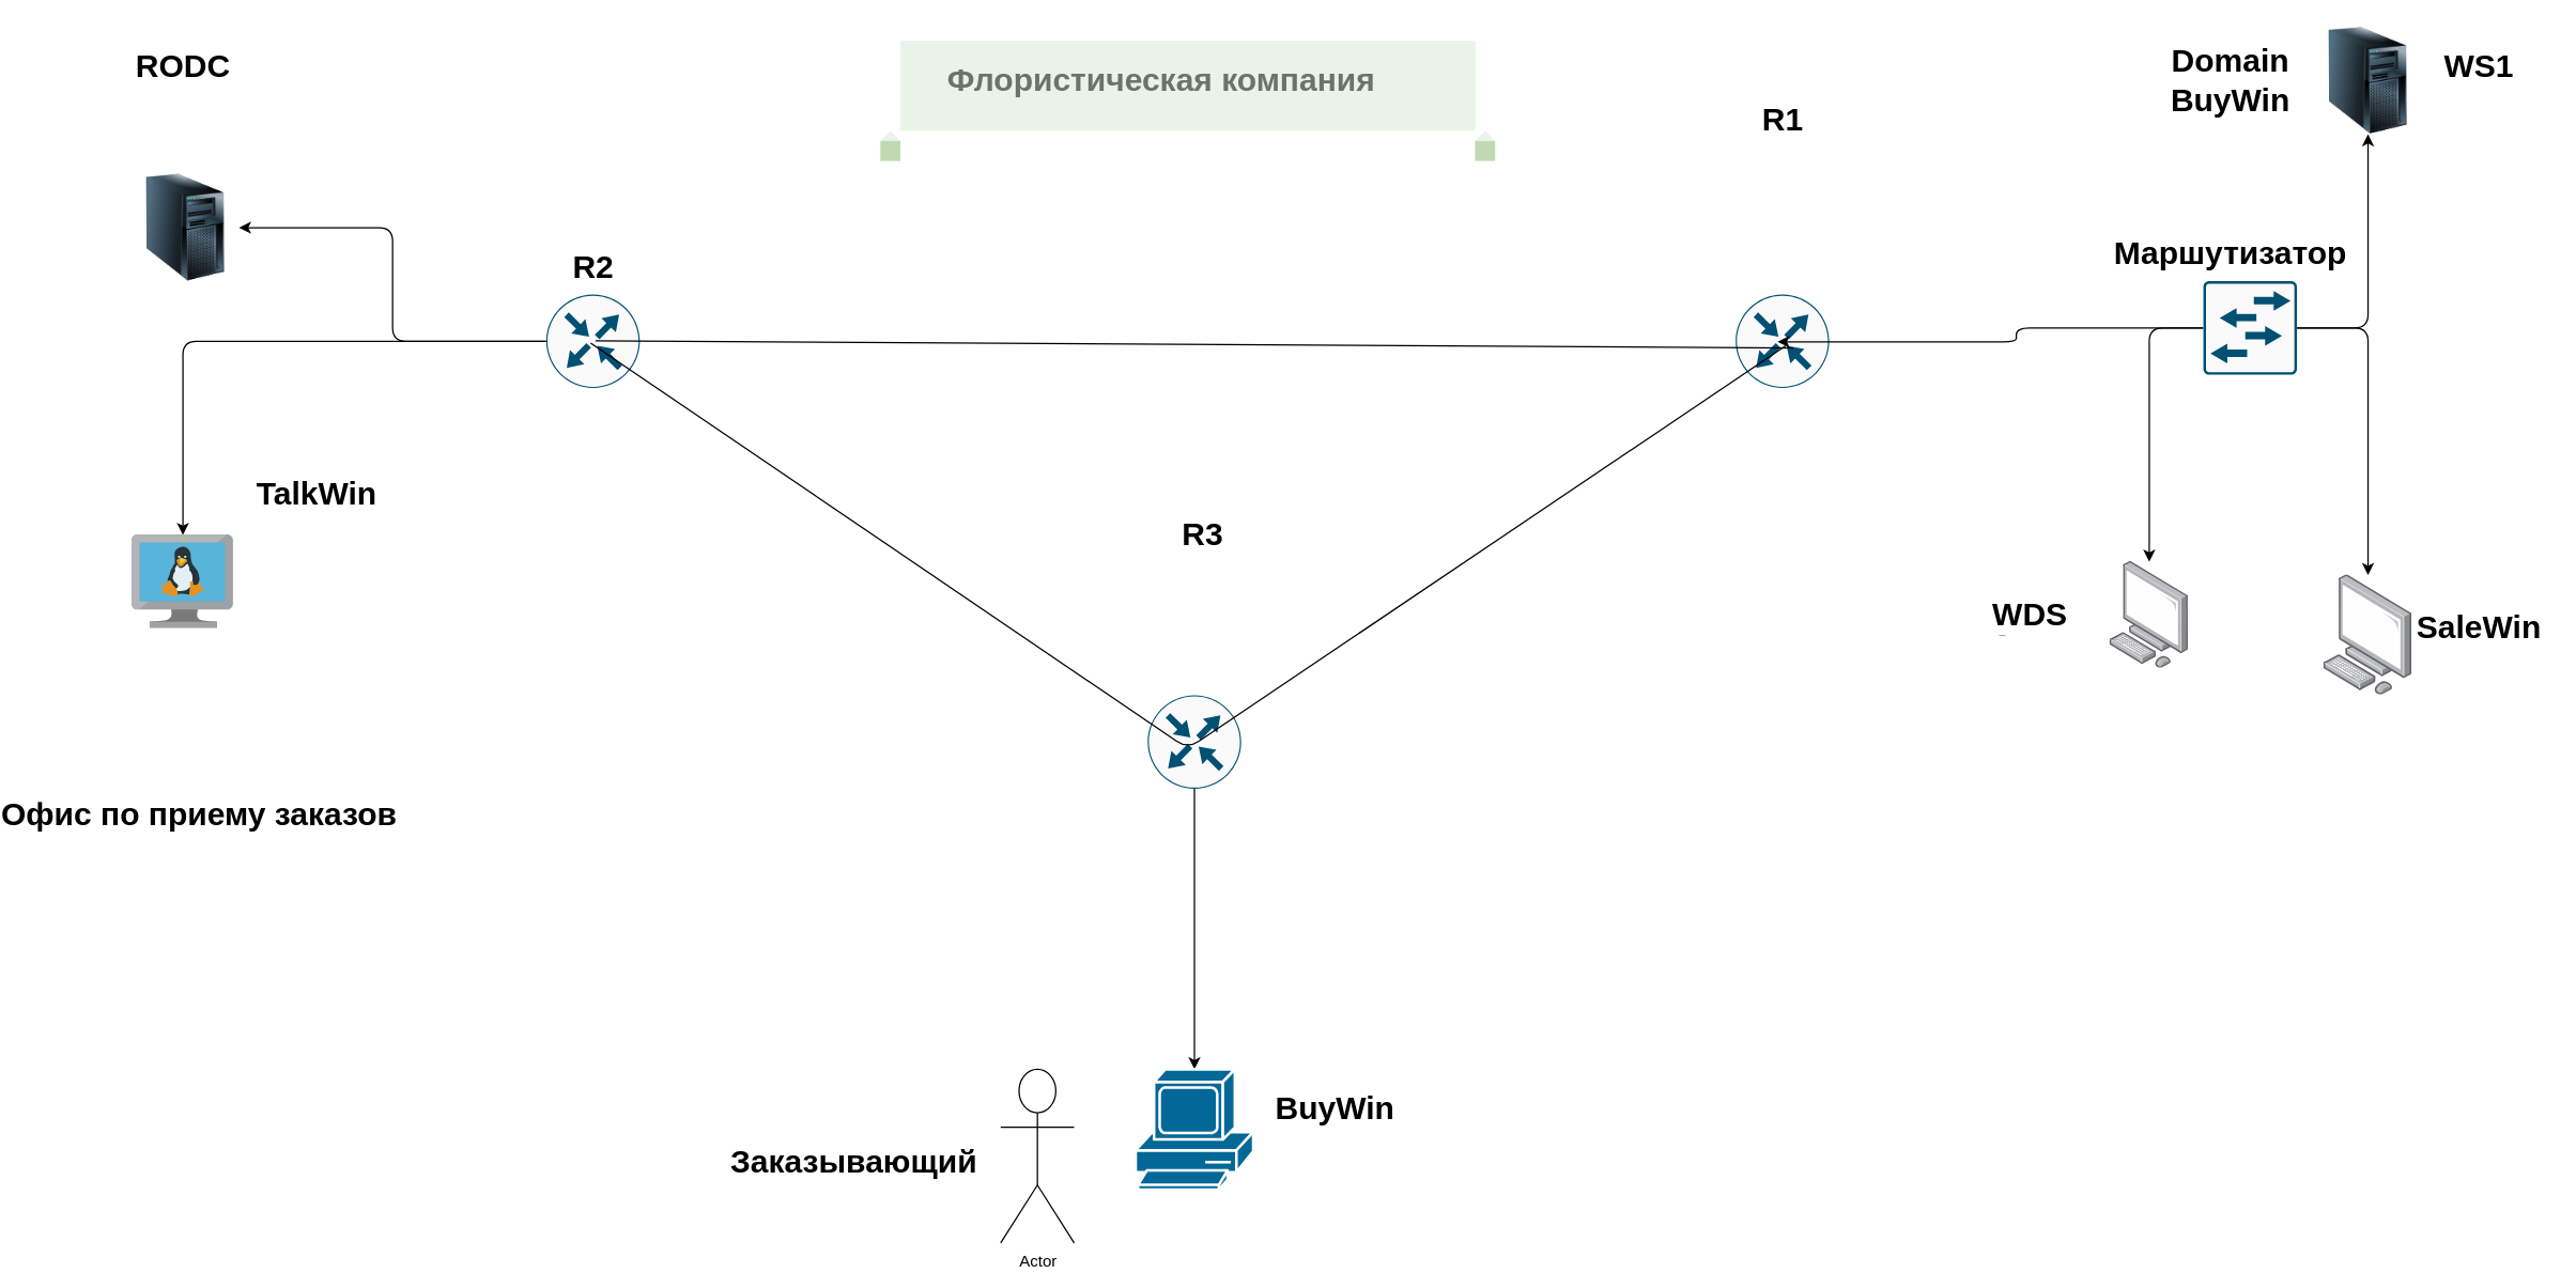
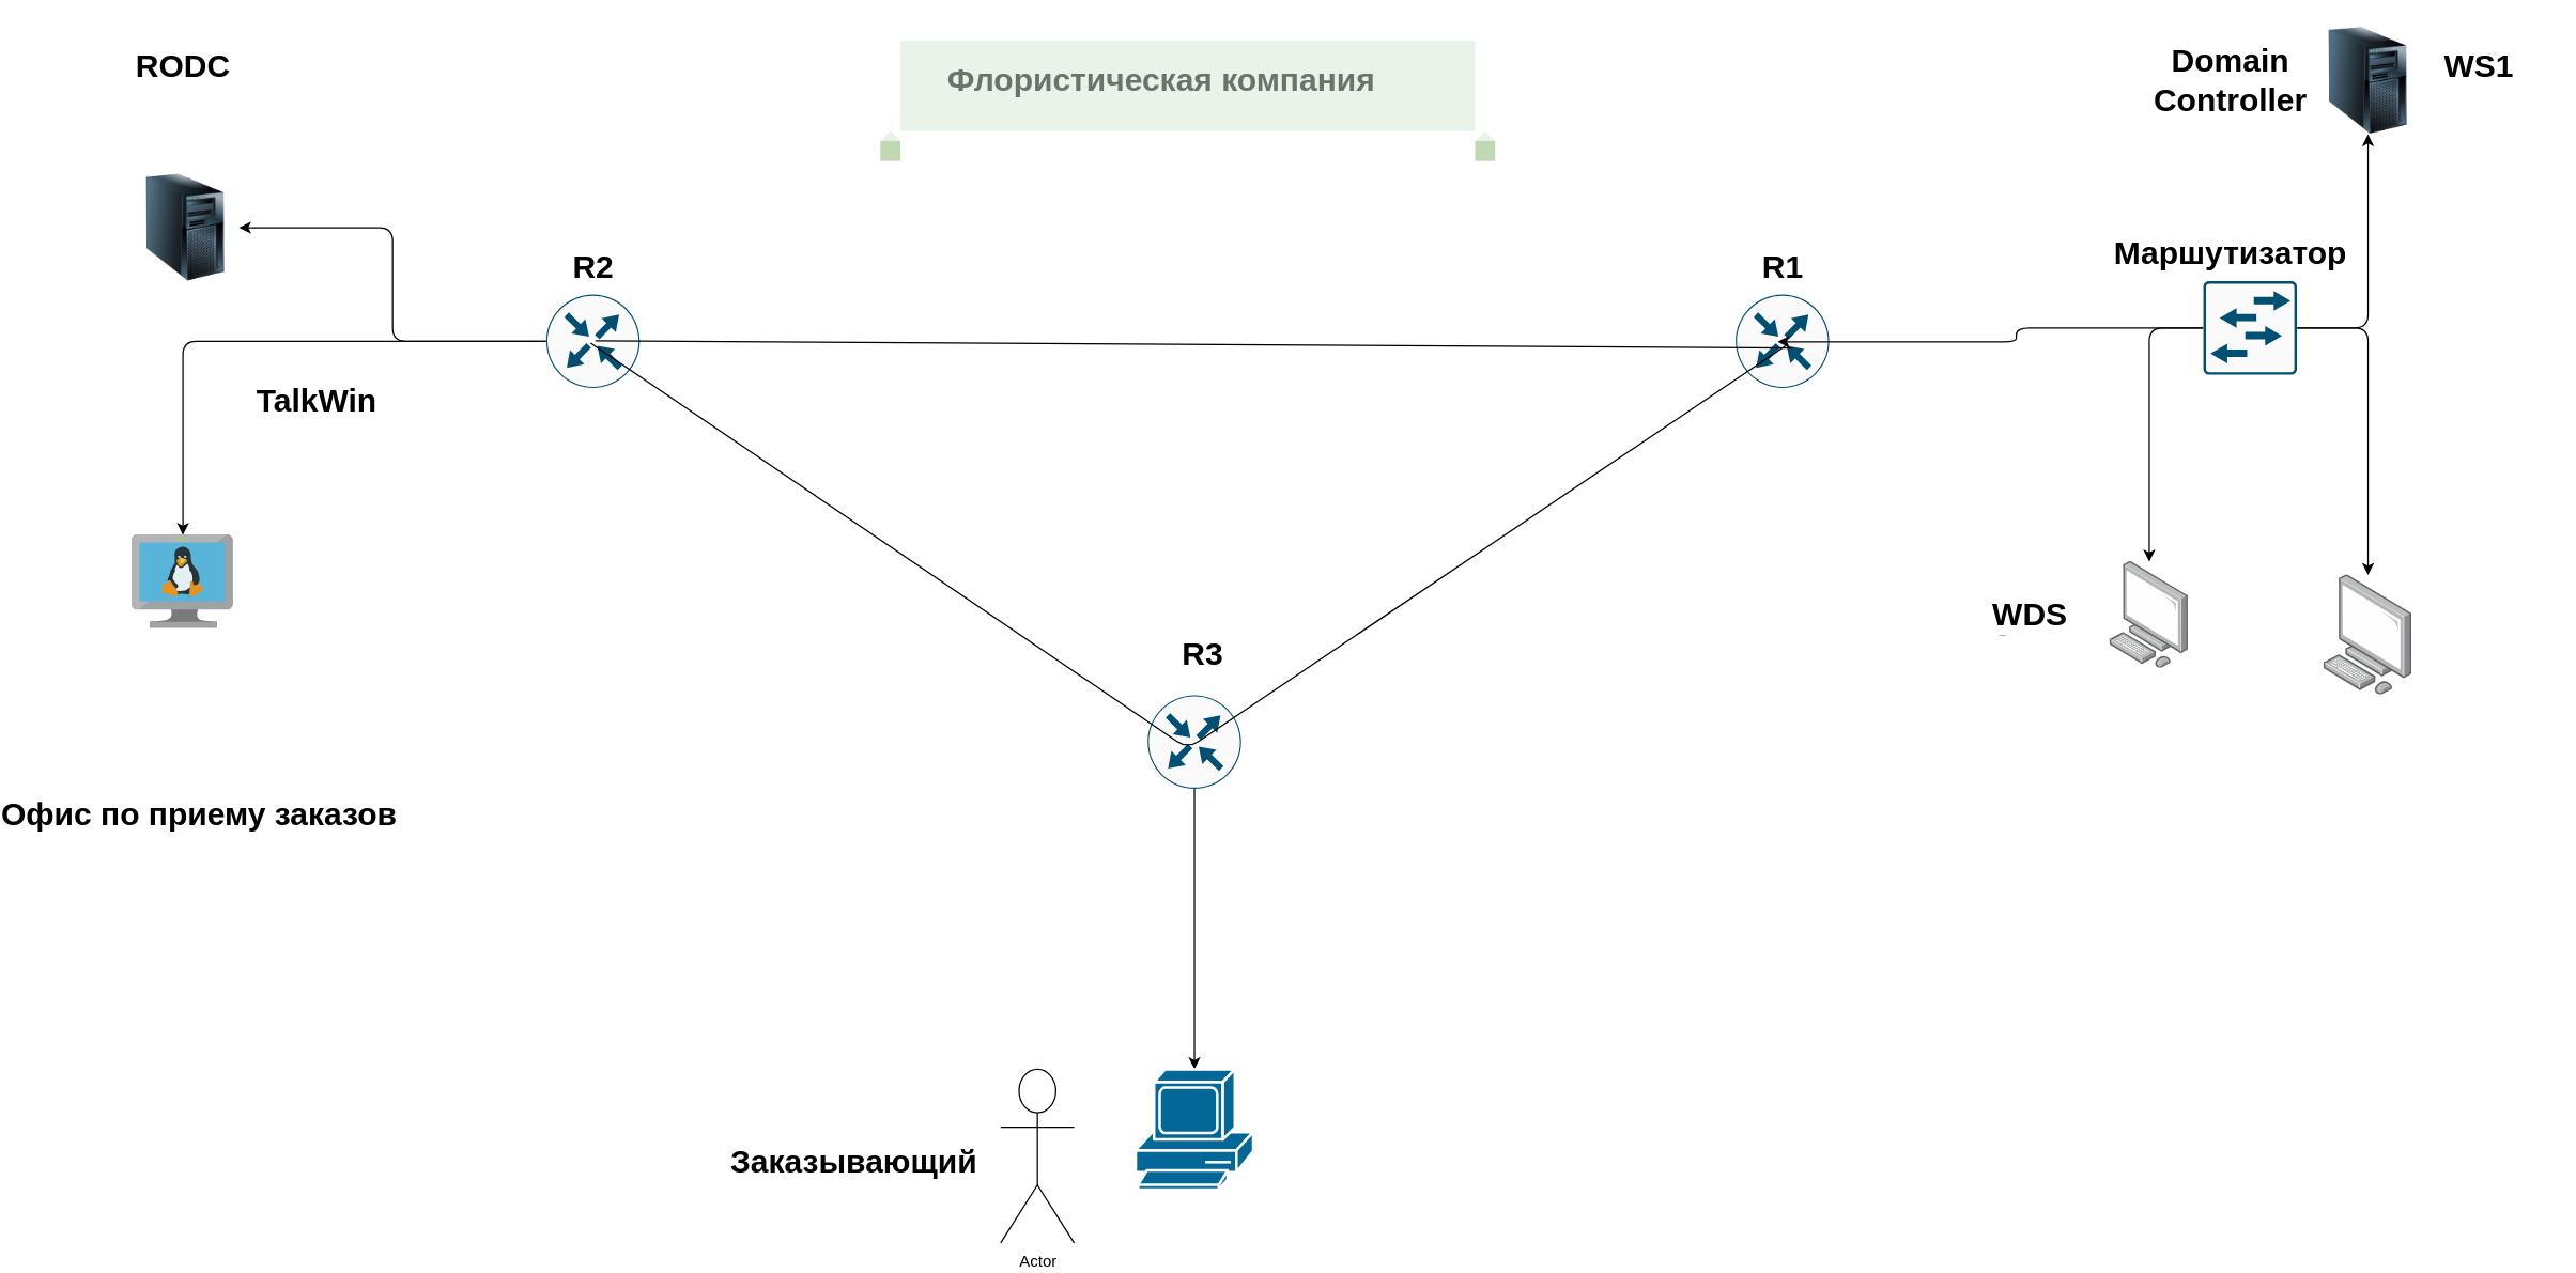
  <mxCell id="0" />
  <mxCell id="1" parent="0" />
  <mxCell id="2" value="" style="sketch=0;points=[[0.5,0,0],[1,0.5,0],[0.5,1,0],[0,0.5,0],[0.145,0.145,0],[0.856,0.145,0],[0.855,0.856,0],[0.145,0.855,0]];verticalLabelPosition=bottom;html=1;verticalAlign=top;aspect=fixed;align=center;pointerEvents=1;shape=mxgraph.cisco19.rect;prIcon=router;fillColor=#FAFAFA;strokeColor=#005073;rounded=0;" vertex="1" parent="1"><mxGeometry x="1232" y="220" width="70" height="70" as="geometry" /></mxCell>
  <mxCell id="3" style="edgeStyle=orthogonalEdgeStyle;curved=0;rounded=1;sketch=0;orthogonalLoop=1;jettySize=auto;html=1;entryX=1;entryY=0.5;entryDx=0;entryDy=0;" edge="1" parent="1" source="5" target="9"><mxGeometry relative="1" as="geometry" /></mxCell>
  <mxCell id="4" style="edgeStyle=orthogonalEdgeStyle;curved=0;rounded=1;sketch=0;orthogonalLoop=1;jettySize=auto;html=1;" edge="1" parent="1" source="5" target="14"><mxGeometry relative="1" as="geometry" /></mxCell>
  <mxCell id="5" value="" style="sketch=0;points=[[0.5,0,0],[1,0.5,0],[0.5,1,0],[0,0.5,0],[0.145,0.145,0],[0.856,0.145,0],[0.855,0.856,0],[0.145,0.855,0]];verticalLabelPosition=bottom;html=1;verticalAlign=top;aspect=fixed;align=center;pointerEvents=1;shape=mxgraph.cisco19.rect;prIcon=router;fillColor=#FAFAFA;strokeColor=#005073;rounded=0;" vertex="1" parent="1"><mxGeometry x="342" y="220" width="70" height="70" as="geometry" /></mxCell>
  <mxCell id="6" style="edgeStyle=orthogonalEdgeStyle;curved=0;rounded=1;sketch=0;orthogonalLoop=1;jettySize=auto;html=1;" edge="1" parent="1" source="7" target="20"><mxGeometry relative="1" as="geometry" /></mxCell>
  <mxCell id="7" value="" style="sketch=0;points=[[0.5,0,0],[1,0.5,0],[0.5,1,0],[0,0.5,0],[0.145,0.145,0],[0.856,0.145,0],[0.855,0.856,0],[0.145,0.855,0]];verticalLabelPosition=bottom;html=1;verticalAlign=top;aspect=fixed;align=center;pointerEvents=1;shape=mxgraph.cisco19.rect;prIcon=router;fillColor=#FAFAFA;strokeColor=#005073;rounded=0;" vertex="1" parent="1"><mxGeometry x="792" y="520" width="70" height="70" as="geometry" /></mxCell>
  <mxCell id="8" value="" style="image;html=1;image=img/lib/clip_art/computers/Server_Tower_128x128.png;rounded=0;sketch=0;" vertex="1" parent="1"><mxGeometry x="1660.2" y="20" width="90" height="80" as="geometry" /></mxCell>
  <mxCell id="9" value="" style="image;html=1;image=img/lib/clip_art/computers/Server_Tower_128x128.png;rounded=0;sketch=0;" vertex="1" parent="1"><mxGeometry x="32" y="130" width="80" height="80" as="geometry" /></mxCell>
  <mxCell id="10" value="" style="points=[];aspect=fixed;html=1;align=center;shadow=0;dashed=0;image;image=img/lib/allied_telesis/computer_and_terminals/Personal_Computer.svg;rounded=0;sketch=0;" vertex="1" parent="1"><mxGeometry x="1672" y="430" width="66.41" height="90" as="geometry" /></mxCell>
  <mxCell id="11" value="" style="endArrow=none;html=1;rounded=1;sketch=0;curved=0;entryX=0.539;entryY=0.545;entryDx=0;entryDy=0;entryPerimeter=0;exitX=0.474;exitY=0.519;exitDx=0;exitDy=0;exitPerimeter=0;" edge="1" parent="1" source="5" target="2"><mxGeometry width="50" height="50" relative="1" as="geometry"><mxPoint x="832" y="330" as="sourcePoint" /><mxPoint x="882" y="280" as="targetPoint" /><Array as="points"><mxPoint x="822" y="560" /></Array></mxGeometry></mxCell>
  <mxCell id="12" value="" style="endArrow=none;html=1;rounded=1;sketch=0;curved=0;entryX=0.617;entryY=0.571;entryDx=0;entryDy=0;entryPerimeter=0;exitX=0.526;exitY=0.494;exitDx=0;exitDy=0;exitPerimeter=0;" edge="1" parent="1" source="5" target="2"><mxGeometry width="50" height="50" relative="1" as="geometry"><mxPoint x="832" y="330" as="sourcePoint" /><mxPoint x="882" y="280" as="targetPoint" /></mxGeometry></mxCell>
  <mxCell id="13" value="" style="points=[];aspect=fixed;html=1;align=center;shadow=0;dashed=0;image;image=img/lib/allied_telesis/computer_and_terminals/Personal_Computer.svg;rounded=0;sketch=0;" vertex="1" parent="1"><mxGeometry x="1512" y="420" width="59.03" height="80" as="geometry" /></mxCell>
  <mxCell id="14" value="" style="sketch=0;aspect=fixed;html=1;points=[];align=center;image;fontSize=12;image=img/lib/mscae/VM_Linux.svg;rounded=0;" vertex="1" parent="1"><mxGeometry x="32" y="400" width="76.09" height="70" as="geometry" /></mxCell>
  <mxCell id="15" style="edgeStyle=orthogonalEdgeStyle;curved=0;rounded=1;sketch=0;orthogonalLoop=1;jettySize=auto;html=1;entryX=0.448;entryY=0.506;entryDx=0;entryDy=0;entryPerimeter=0;" edge="1" parent="1" source="19" target="2"><mxGeometry relative="1" as="geometry" /></mxCell>
  <mxCell id="16" style="edgeStyle=orthogonalEdgeStyle;curved=0;rounded=1;sketch=0;orthogonalLoop=1;jettySize=auto;html=1;" edge="1" parent="1" source="19" target="8"><mxGeometry relative="1" as="geometry" /></mxCell>
  <mxCell id="17" style="edgeStyle=orthogonalEdgeStyle;curved=0;rounded=1;sketch=0;orthogonalLoop=1;jettySize=auto;html=1;" edge="1" parent="1" source="19" target="10"><mxGeometry relative="1" as="geometry" /></mxCell>
  <mxCell id="18" style="edgeStyle=orthogonalEdgeStyle;curved=0;rounded=1;sketch=0;orthogonalLoop=1;jettySize=auto;html=1;" edge="1" parent="1" source="19" target="13"><mxGeometry relative="1" as="geometry" /></mxCell>
  <mxCell id="19" value="" style="sketch=0;points=[[0.015,0.015,0],[0.985,0.015,0],[0.985,0.985,0],[0.015,0.985,0],[0.25,0,0],[0.5,0,0],[0.75,0,0],[1,0.25,0],[1,0.5,0],[1,0.75,0],[0.75,1,0],[0.5,1,0],[0.25,1,0],[0,0.75,0],[0,0.5,0],[0,0.25,0]];verticalLabelPosition=bottom;html=1;verticalAlign=top;aspect=fixed;align=center;pointerEvents=1;shape=mxgraph.cisco19.rect;prIcon=l2_switch;fillColor=#FAFAFA;strokeColor=#005073;rounded=0;" vertex="1" parent="1"><mxGeometry x="1582" y="210" width="70" height="70" as="geometry" /></mxCell>
  <mxCell id="20" value="" style="shape=mxgraph.cisco.computers_and_peripherals.pc;html=1;pointerEvents=1;dashed=0;fillColor=#036897;strokeColor=#ffffff;strokeWidth=2;verticalLabelPosition=bottom;verticalAlign=top;align=center;outlineConnect=0;rounded=0;sketch=0;" vertex="1" parent="1"><mxGeometry x="783" y="800" width="88" height="90" as="geometry" /></mxCell>
  <mxCell id="21" value="Офис по приему заказов" style="text;strokeColor=none;fillColor=none;html=1;fontSize=24;fontStyle=1;verticalAlign=middle;align=center;rounded=0;sketch=0;" vertex="1" parent="1"><mxGeometry x="32" y="590" width="100" height="40" as="geometry" /></mxCell>
  <mxCell id="22" value="Заказывающий" style="text;strokeColor=none;fillColor=none;html=1;fontSize=24;fontStyle=1;verticalAlign=middle;align=center;rounded=0;sketch=0;" vertex="1" parent="1"><mxGeometry x="522" y="850" width="100" height="40" as="geometry" /></mxCell>
  <mxCell id="23" value="Actor" style="shape=umlActor;verticalLabelPosition=bottom;verticalAlign=top;html=1;outlineConnect=0;rounded=0;sketch=0;" vertex="1" parent="1"><mxGeometry x="682" y="800" width="55" height="130" as="geometry" /></mxCell>
  <mxCell id="24" value="Флористическая компания" style="text;strokeColor=none;fillColor=none;html=1;fontSize=24;fontStyle=1;verticalAlign=middle;align=center;rounded=0;sketch=0;" vertex="1" parent="1"><mxGeometry x="752" y="40" width="100" height="40" as="geometry" /></mxCell>
  <mxCell id="25" value="" style="verticalLabelPosition=bottom;verticalAlign=top;html=1;shadow=0;dashed=0;strokeWidth=1;shape=mxgraph.android.textSelHandles;fillColor=#d5e8d4;strokeColor=#82b366;rounded=0;sketch=0;fontSize=40;" vertex="1" parent="1"><mxGeometry x="592" y="30" width="460" height="90" as="geometry" /></mxCell>
  <mxCell id="26" value="WDS" style="text;html=1;align=center;verticalAlign=middle;whiteSpace=wrap;rounded=0;sketch=0;fontSize=2;strokeWidth=21;perimeterSpacing=4;" vertex="1" parent="1"><mxGeometry x="1402" y="460" width="60" height="30" as="geometry" /></mxCell>
  <mxCell id="27" value="WDS" style="text;strokeColor=none;fillColor=none;html=1;fontSize=24;fontStyle=1;verticalAlign=middle;align=center;rounded=0;sketch=0;" vertex="1" parent="1"><mxGeometry x="1402" y="440" width="100" height="40" as="geometry" /></mxCell>
- <mxCell id="28" value="Domain&lt;br&gt;BuyWin" style="text;strokeColor=none;fillColor=none;html=1;fontSize=24;fontStyle=1;verticalAlign=middle;align=center;rounded=0;sketch=0;" vertex="1" parent="1"><mxGeometry x="1552" y="40" width="100" height="40" as="geometry" /></mxCell>
+ <mxCell id="28" value="Domain&lt;br&gt;Controller" style="text;strokeColor=none;fillColor=none;html=1;fontSize=24;fontStyle=1;verticalAlign=middle;align=center;rounded=0;sketch=0;" vertex="1" parent="1"><mxGeometry x="1552" y="40" width="100" height="40" as="geometry" /></mxCell>
  <mxCell id="29" value="RODC" style="text;strokeColor=none;fillColor=none;html=1;fontSize=24;fontStyle=1;verticalAlign=middle;align=center;rounded=0;sketch=0;" vertex="1" parent="1"><mxGeometry x="20.04" y="30" width="100" height="40" as="geometry" /></mxCell>
- <mxCell id="30" value="R1" style="text;strokeColor=none;fillColor=none;html=1;fontSize=24;fontStyle=1;verticalAlign=middle;align=center;rounded=0;sketch=0;" vertex="1" parent="1"><mxGeometry x="1217" y="70" width="100" height="40" as="geometry" /></mxCell>
+ <mxCell id="30" value="R1" style="text;strokeColor=none;fillColor=none;html=1;fontSize=24;fontStyle=1;verticalAlign=middle;align=center;rounded=0;sketch=0;" vertex="1" parent="1"><mxGeometry x="1217" y="180" width="100" height="40" as="geometry" /></mxCell>
  <mxCell id="31" value="R2" style="text;strokeColor=none;fillColor=none;html=1;fontSize=24;fontStyle=1;verticalAlign=middle;align=center;rounded=0;sketch=0;" vertex="1" parent="1"><mxGeometry x="327" y="180" width="100" height="40" as="geometry" /></mxCell>
- <mxCell id="32" value="R3" style="text;strokeColor=none;fillColor=none;html=1;fontSize=24;fontStyle=1;verticalAlign=middle;align=center;rounded=0;sketch=0;" vertex="1" parent="1"><mxGeometry x="783" y="380" width="100" height="40" as="geometry" /></mxCell>
+ <mxCell id="32" value="R3" style="text;strokeColor=none;fillColor=none;html=1;fontSize=24;fontStyle=1;verticalAlign=middle;align=center;rounded=0;sketch=0;" vertex="1" parent="1"><mxGeometry x="783" y="470" width="100" height="40" as="geometry" /></mxCell>
  <mxCell id="33" value="WS1" style="text;strokeColor=none;fillColor=none;html=1;fontSize=24;fontStyle=1;verticalAlign=middle;align=center;rounded=0;sketch=0;" vertex="1" parent="1"><mxGeometry x="1738.41" y="30" width="100" height="40" as="geometry" /></mxCell>
- <mxCell id="34" value="BuyWin" style="text;strokeColor=none;fillColor=none;html=1;fontSize=24;fontStyle=1;verticalAlign=middle;align=center;rounded=0;sketch=0;" vertex="1" parent="1"><mxGeometry x="882" y="810" width="100" height="40" as="geometry" /></mxCell>
- <mxCell id="35" value="TalkWin" style="text;strokeColor=none;fillColor=none;html=1;fontSize=24;fontStyle=1;verticalAlign=middle;align=center;rounded=0;sketch=0;" vertex="1" parent="1"><mxGeometry x="120.04" y="350" width="100" height="40" as="geometry" /></mxCell>
- <mxCell id="36" value="SaleWin" style="text;strokeColor=none;fillColor=none;html=1;fontSize=24;fontStyle=1;verticalAlign=middle;align=center;rounded=0;sketch=0;" vertex="1" parent="1"><mxGeometry x="1738.41" y="450" width="100" height="40" as="geometry" /></mxCell>
+ <mxCell id="35" value="TalkWin" style="text;strokeColor=none;fillColor=none;html=1;fontSize=24;fontStyle=1;verticalAlign=middle;align=center;rounded=0;sketch=0;" vertex="1" parent="1"><mxGeometry x="120.04" y="280" width="100" height="40" as="geometry" /></mxCell>
  <mxCell id="37" value="Маршутизатор" style="text;strokeColor=none;fillColor=none;html=1;fontSize=24;fontStyle=1;verticalAlign=middle;align=center;rounded=0;sketch=0;" vertex="1" parent="1"><mxGeometry x="1552" y="170" width="100" height="40" as="geometry" /></mxCell>
